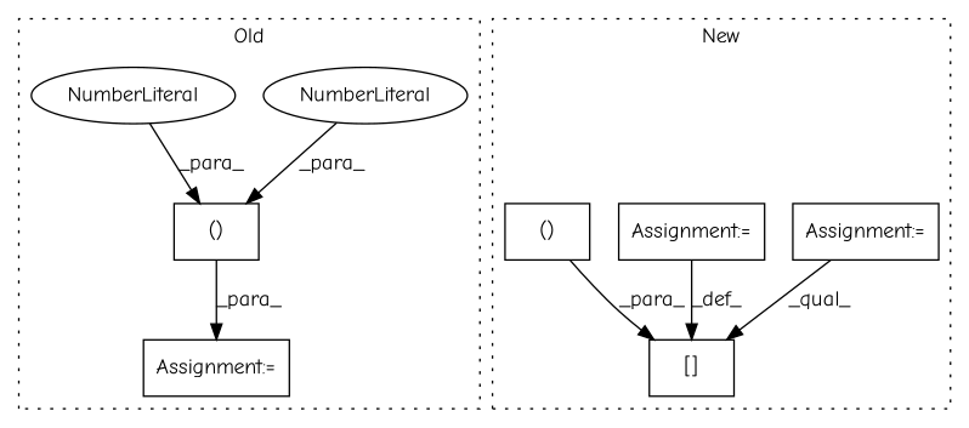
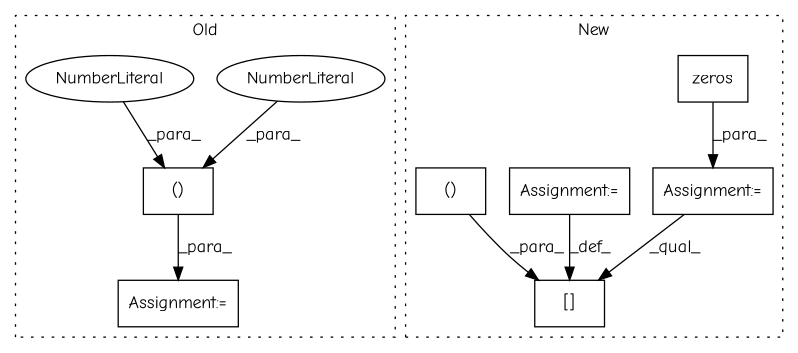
  digraph {
    fontname="Comic Neue"
    node [a=7 l=1 shape=box fontname="Comic Neue"]
    edge [fontname="Comic Neue"]
    n1 [a=106 l=45 label="()" s=9913]
    n2 [label="Assignment:=" s=9894]
    n3 [a=34 label=NumberLiteral s=9927 shape=ellipse]
    n4 [a=34 l=2 label=NumberLiteral s=9956 shape=ellipse]
+   n5 [a=32 l="13,2" label=zeros s="9754,9810"]
    n6 [label="Assignment:=" s=9747]
    n7 [a=2 l="24,2" label="[]" s="9894,9956"]
    n8 [label="Assignment:=" s=9958]
    n9 [a=106 l=38 label="()" s=9918]
    subgraph cluster_1 {
      label=Old
      style=dotted
      n1
      n2
      n3
      n4
    }
    subgraph cluster_2 {
      label=New
      style=dotted
+     n5
      n6
      n7
      n8
      n9
    }
    n1 -> n2 [label=_para_]
    n3 -> n1 [label=_para_]
    n4 -> n1 [label=_para_]
+   n5 -> n6 [label=_para_]
    n6 -> n7 [label=_qual_]
    n8 -> n7 [label=_def_]
    n9 -> n7 [label=_para_]
  }
